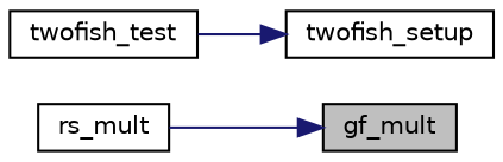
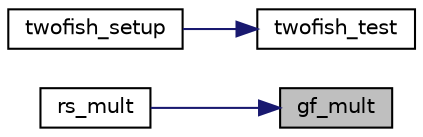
  digraph {
    rankdir=RL
    node [color=black fillcolor=white fontname=Helvetica fontsize=10 shape=record style=filled]
    edge [color=midnightblue dir=back fontname=Helvetica fontsize=10 labelfontname=Helvetica labelfontsize=10 style=solid]
    n1 [fillcolor=grey75 fontcolor=black height=0.2 label=gf_mult width=0.4]
    n2 [height=0.2 label=rs_mult width=0.4]
    n3 [height=0.2 label=twofish_setup width=0.4]
    n4 [height=0.2 label=twofish_test width=0.4]
    n1 -> n2
-   n3 -> n4
+   n4 -> n3
  }
